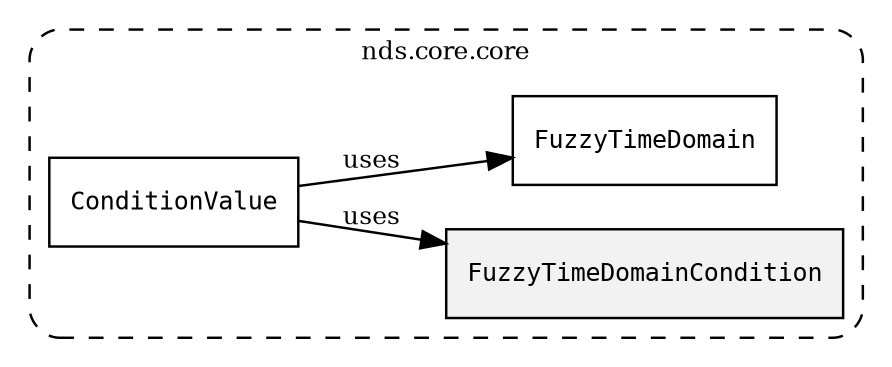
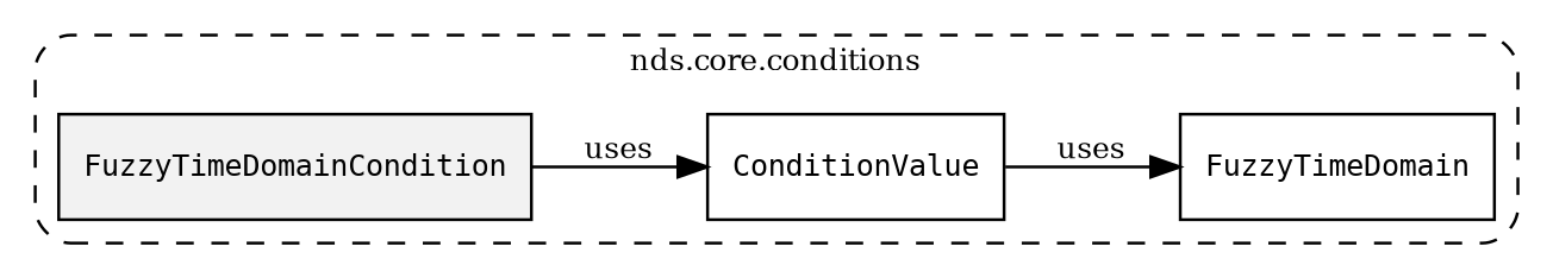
  digraph {
    fontsize=10
    rankdir=LR
    node [fontsize=10 shape=box]
    edge [fontsize=10]
    n1 [fillcolor="#0000000D" label=<<font face="monospace"><table align="center" border="0" cellspacing="0" cellpadding="0"><tr><td href="../../../content/packages/nds.core.conditions.html#Structure-FuzzyTimeDomainCondition" title="Structure defined in nds.core.conditions">FuzzyTimeDomainCondition</td></tr></table></font>> style=filled]
    n2 [label=<<font face="monospace"><table align="center" border="0" cellspacing="0" cellpadding="0"><tr><td href="../../../content/packages/nds.core.conditions.html#Enum-FuzzyTimeDomain" title="Enum defined in nds.core.conditions">FuzzyTimeDomain</td></tr></table></font>>]
    n3 [label=<<font face="monospace"><table align="center" border="0" cellspacing="0" cellpadding="0"><tr><td href="../../../content/packages/nds.core.conditions.html#Choice-ConditionValue" title="Choice defined in nds.core.conditions">ConditionValue</td></tr></table></font>>]
    subgraph cluster_1 {
-     label="nds.core.core"
+     label="nds.core.conditions"
      style="dashed, rounded"
      n1
      n2
      n3
    }
-   n3 -> n1 [label=uses]
+   n1 -> n3 [label=uses]
    n3 -> n2 [label=uses]
  }
